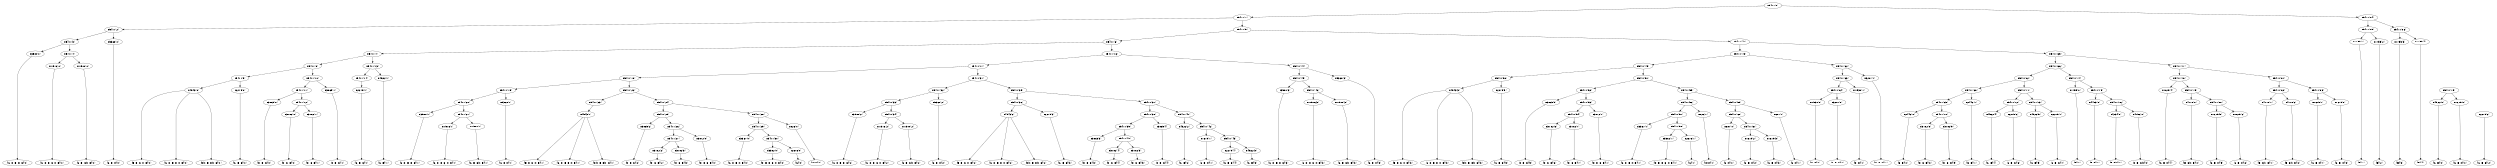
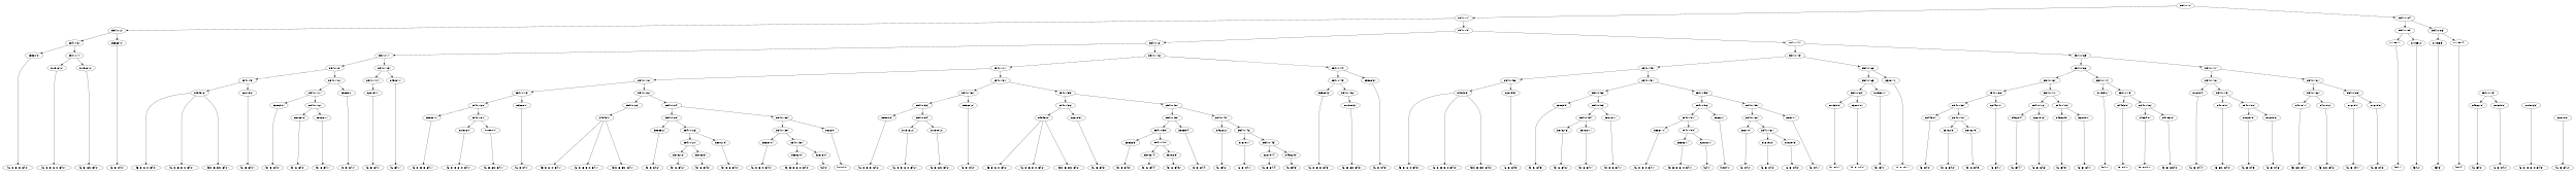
  digraph {
    "L5411(0)"
    "L5411(1)"
    "L5411(84)"
    "L5411(2)"
    "L5411(5)"
    "L5411(85)"
    "L5411(86)"
    "L5411(3)"
    "L5368(0)"
    "L5411(6)"
    "L5411(47)"
    "L1755(1)"
    "L1755(2)"
    "L1755(3)"
    "L1755(4)"
    "L3580(0)"
    "L5411(4)"
    "L5411(7)"
    "L5411(16)"
    "L5411(48)"
    "L5411(65)"
    "L-1516(0)"
    "L-1500(0)"
    "L5411(8)"
    "L5411(13)"
    "L5411(17)"
    "L5411(44)"
    "L5411(49)"
    "L5411(62)"
    "L5411(66)"
    "L5411(77)"
    "L5411(9)"
    "L5411(10)"
    "L5411(14)"
    "L4522(1)"
    "L5411(18)"
    "L5411(31)"
    "L5411(45)"
    "L5368(3)"
    "L5411(50)"
    "L5411(51)"
    "L5411(63)"
    "L3207(1)"
    "L5411(67)"
    "L5411(74)"
    "L5411(78)"
    "L5411(81)"
    "L4943(0)"
    "L2279(0)"
    "L5411(11)"
    "L3865(1)"
    "L5411(15)"
    "L2279(1)"
    "L5411(19)"
    "L5411(22)"
    "L5411(32)"
    "L5411(35)"
    "L3580(3)"
    "L5411(46)"
    "L4943(3)"
    "L2279(5)"
    "L5411(52)"
    "L5411(55)"
    "L5411(64)"
    "L-1530(1)"
    "L5411(68)"
    "L5411(71)"
    "L1755(0)"
    "L5411(75)"
    "L1619(4)"
    "L5411(79)"
    "L5411(82)"
    "L5411(83)"
    "L3865(0)"
    "L5411(12)"
    "L4522(0)"
    "L1619(0)"
    "L5411(20)"
    "L5368(1)"
    "L5411(23)"
    "L5411(24)"
    "L5411(33)"
    "L5368(2)"
    "L5411(36)"
    "L5411(37)"
    "L-1516(3)"
    "L-1500(3)"
    "L3865(5)"
    "L5411(53)"
    "L5411(56)"
    "L5411(59)"
    "L-1530(0)"
    "L3207(0)"
    "L5411(69)"
    "L2442(1)"
    "L5411(72)"
    "L5411(73)"
    "L4483(0)"
    "L5411(76)"
    "L4118(0)"
    "L5411(80)"
    "L4118(1)"
    "L4118(2)"
    "L1619(7)"
    "L1619(8)"
    "L3182(0)"
    "L3182(1)"
    "L3580(1)"
    "L5411(21)"
    "L4943(1)"
    "L2279(2)"
    "L5411(25)"
    "L5411(28)"
    "L3580(2)"
    "L5411(34)"
    "L4943(2)"
    "L2279(3)"
    "L5411(38)"
    "L5411(41)"
    "L5411(54)"
    "L3872(1)"
    "L5411(57)"
    "L826(1)"
    "L5411(60)"
    "L681(1)"
    "L2442(0)"
    "L5411(70)"
    "L4522(4)"
    "L2279(6)"
    "L4522(5)"
    "L2279(7)"
    "L4234(0)"
    "L4756(0)"
    "L1619(5)"
    "L1619(6)"
    "L-1516(1)"
    "L-1500(1)"
    "L3865(2)"
    "L5411(26)"
    "L5411(29)"
    "L826(0)"
    "L-1516(2)"
    "L-1500(2)"
    "L5411(39)"
    "L3865(4)"
    "L4522(2)"
    "L5411(42)"
    "L3182(6)"
    "L3182(7)"
    "L3367(1)"
    "L5411(58)"
    "L681(0)"
    "L5411(61)"
    "L3182(8)"
    "L3182(9)"
    "L5411(27)"
    "L3872(0)"
    "L3367(0)"
    "L5411(30)"
    "L3865(3)"
    "L5411(40)"
    "L1619(1)"
    "L5411(43)"
    "L3382(1)"
    "L2676(1)"
    "L1619(2)"
    "L1619(3)"
    "L3182(2)"
    "L3182(3)"
    "L3382(0)"
    "L2676(0)"
    "L3182(4)"
    "L3182(5)"
    "L2279(4)"
    "L4522(3)"
    "[C  D  E  F  G](0)"
    "[C  D  F  G  A  B](0)"
    "[C  E  Gis  B](0)"
    "[C  F  A](0)"
    "[E  F  G  A  B](0)"
    "[C  D  E  F  A  B](0)"
    "[Dis  E  Fis  G](0)"
    "[C  E  G](0)"
    "[D  F  G](0)"
    "[D  G  B](0)"
    "[D  G  B](1)"
    "[D  F  G](1)"
    "[C  E](0)"
    "[C  E  A](0)"
    "[C  E  G](1)"
    "[C  E](1)"
    "[C  D  E  F  G](1)"
    "[C  D  F  G  A  B](1)"
    "[C  E  Gis  B](1)"
    "[C  F  A](1)"
    "[E  F  G  A  B](1)"
    "[C  D  E  F  A  B](1)"
    "[Dis  E  Fis  G](1)"
    "[C  E  G](2)"
    "[D  F  G](2)"
    "[D  G  B](2)"
    "[D  G  B](3)"
    "[D  F  G  B](0)"
    "[C  D  E  A  B](0)"
    "[D  E  F  G  A  B](0)"
    "[C](0)"
    "[rest](0)"
    "[C  D  E  F  G](2)"
    "[C  D  F  G  A  B](2)"
    "[C  E  Gis  B](2)"
    "[C  F  A](2)"
    "[E  F  G  A  B](2)"
    "[C  D  E  F  A  B](2)"
    "[Dis  E  Fis  G](2)"
    "[C  E  G](3)"
    "[D  F  G](3)"
    "[D  G  B](4)"
    "[D  G  B](5)"
    "[D  F  G](4)"
    "[C  E](2)"
    "[C  E  A](1)"
    "[C  E  G](4)"
    "[C  E](3)"
    "[C  D  E  F  G](3)"
    "[C  D  F  G  A  B](3)"
    "[C  E  Gis  B](3)"
    "[C  F  A](3)"
    "[E  F  G  A  B](3)"
    "[C  D  E  F  A  B](3)"
    "[Dis  E  Fis  G](3)"
    "[C  E  G](5)"
    "[D  F  G](5)"
    "[D  G  B](6)"
    "[D  G  B](7)"
    "[D  F  G  B](1)"
    "[C  D  E  A  B](1)"
    "[D  E  F  G  A  B](1)"
    "[C](1)"
    "[rest](1)"
    "[C  A](0)"
    "[C  E  A](2)"
    "[C  E  A](3)"
    "[C  A](1)"
    "[D  F](0)"
    "[D  F  A](0)"
    "[D  F](1)"
    "[D  F  A](1)"
    "[G  B](0)"
    "[D  G  B](8)"
    "[D  G  B](9)"
    "[G  B](1)"
    "[C  E](4)"
    "[C  E  G](6)"
    "[C  E](5)"
    "[C  E  G](7)"
    "[E](0)"
    "[E  F](0)"
    "[E  Fis](0)"
    "[D  E  Gis](0)"
    "[C  E  A](4)"
    "[E  Gis  B](0)"
    "[C  E  A](5)"
    "[C  E  A](6)"
    "[E  Gis  B](1)"
    "[E  Gis  B](2)"
    "[C  E  A](7)"
    "[C  E  A](8)"
    "[E](1)"
    "[E](2)"
    "[E](3)"
    "[E](4)"
    subgraph sub_1 {
      rank=min
      "L5411(0)"
    }
    subgraph sub_2 {
      rank=same
      "L5411(1)"
      "L5411(84)"
    }
    subgraph sub_3 {
      rank=same
      "L5411(2)"
      "L5411(5)"
      "L5411(85)"
      "L5411(86)"
    }
    subgraph sub_4 {
      rank=same
      "L5411(3)"
      "L5368(0)"
      "L5411(6)"
      "L5411(47)"
      "L1755(1)"
      "L1755(2)"
      "L1755(3)"
      "L1755(4)"
    }
    subgraph sub_5 {
      rank=same
      "L3580(0)"
      "L5411(4)"
      "L5411(7)"
      "L5411(16)"
      "L5411(48)"
      "L5411(65)"
    }
    subgraph sub_6 {
      rank=same
      "L-1516(0)"
      "L-1500(0)"
      "L5411(8)"
      "L5411(13)"
      "L5411(17)"
      "L5411(44)"
      "L5411(49)"
      "L5411(62)"
      "L5411(66)"
      "L5411(77)"
    }
    subgraph sub_7 {
      rank=same
      "L5411(9)"
      "L5411(10)"
      "L5411(14)"
      "L4522(1)"
      "L5411(18)"
      "L5411(31)"
      "L5411(45)"
      "L5368(3)"
      "L5411(50)"
      "L5411(51)"
      "L5411(63)"
      "L3207(1)"
      "L5411(67)"
      "L5411(74)"
      "L5411(78)"
      "L5411(81)"
    }
    subgraph sub_8 {
      rank=same
      "L4943(0)"
      "L2279(0)"
      "L5411(11)"
      "L3865(1)"
      "L5411(15)"
      "L2279(1)"
      "L5411(19)"
      "L5411(22)"
      "L5411(32)"
      "L5411(35)"
      "L3580(3)"
      "L5411(46)"
      "L4943(3)"
      "L2279(5)"
      "L5411(52)"
      "L5411(55)"
      "L5411(64)"
      "L-1530(1)"
      "L5411(68)"
      "L5411(71)"
      "L1755(0)"
      "L5411(75)"
      "L1619(4)"
      "L5411(79)"
      "L5411(82)"
      "L5411(83)"
    }
    subgraph sub_9 {
      rank=same
      "L3865(0)"
      "L5411(12)"
      "L4522(0)"
      "L1619(0)"
      "L5411(20)"
      "L5368(1)"
      "L5411(23)"
      "L5411(24)"
      "L5411(33)"
      "L5368(2)"
      "L5411(36)"
      "L5411(37)"
      "L-1516(3)"
      "L-1500(3)"
      "L3865(5)"
      "L5411(53)"
      "L5411(56)"
      "L5411(59)"
      "L-1530(0)"
      "L3207(0)"
      "L5411(69)"
      "L2442(1)"
      "L5411(72)"
      "L5411(73)"
      "L4483(0)"
      "L5411(76)"
      "L4118(0)"
      "L5411(80)"
      "L4118(1)"
      "L4118(2)"
      "L1619(7)"
      "L1619(8)"
    }
    subgraph sub_10 {
      rank=same
      "L3182(0)"
      "L3182(1)"
      "L3580(1)"
      "L5411(21)"
      "L4943(1)"
      "L2279(2)"
      "L5411(25)"
      "L5411(28)"
      "L3580(2)"
      "L5411(34)"
      "L4943(2)"
      "L2279(3)"
      "L5411(38)"
      "L5411(41)"
      "L5411(54)"
      "L3872(1)"
      "L5411(57)"
      "L826(1)"
      "L5411(60)"
      "L681(1)"
      "L2442(0)"
      "L5411(70)"
      "L4522(4)"
      "L2279(6)"
      "L4522(5)"
      "L2279(7)"
      "L4234(0)"
      "L4756(0)"
      "L1619(5)"
      "L1619(6)"
    }
    subgraph sub_11 {
      rank=same
      "L-1516(1)"
      "L-1500(1)"
      "L3865(2)"
      "L5411(26)"
      "L5411(29)"
      "L826(0)"
      "L-1516(2)"
      "L-1500(2)"
      "L5411(39)"
      "L3865(4)"
      "L4522(2)"
      "L5411(42)"
      "L3182(6)"
      "L3182(7)"
      "L3367(1)"
      "L5411(58)"
      "L681(0)"
      "L5411(61)"
      "L3182(8)"
      "L3182(9)"
    }
    subgraph sub_12 {
      rank=same
      "L5411(27)"
      "L3872(0)"
      "L3367(0)"
      "L5411(30)"
      "L3865(3)"
      "L5411(40)"
      "L1619(1)"
      "L5411(43)"
      "L3382(1)"
      "L2676(1)"
      "L1619(2)"
      "L1619(3)"
    }
    subgraph sub_13 {
      rank=same
      "L3182(2)"
      "L3182(3)"
      "L3382(0)"
      "L2676(0)"
      "L3182(4)"
      "L3182(5)"
      "L2279(4)"
      "L4522(3)"
    }
    subgraph sub_14 {
      rank=max
      "[C  D  E  F  G](0)"
      "[C  D  F  G  A  B](0)"
      "[C  E  Gis  B](0)"
      "[C  F  A](0)"
      "[E  F  G  A  B](0)"
      "[C  D  E  F  A  B](0)"
      "[Dis  E  Fis  G](0)"
      "[C  E  G](0)"
      "[D  F  G](0)"
      "[D  G  B](0)"
      "[D  G  B](1)"
      "[D  F  G](1)"
      "[C  E](0)"
      "[C  E  A](0)"
      "[C  E  G](1)"
      "[C  E](1)"
      "[C  D  E  F  G](1)"
      "[C  D  F  G  A  B](1)"
      "[C  E  Gis  B](1)"
      "[C  F  A](1)"
      "[E  F  G  A  B](1)"
      "[C  D  E  F  A  B](1)"
      "[Dis  E  Fis  G](1)"
      "[C  E  G](2)"
      "[D  F  G](2)"
      "[D  G  B](2)"
      "[D  G  B](3)"
      "[D  F  G  B](0)"
      "[C  D  E  A  B](0)"
      "[D  E  F  G  A  B](0)"
      "[C](0)"
      "[rest](0)"
      "[C  D  E  F  G](2)"
      "[C  D  F  G  A  B](2)"
      "[C  E  Gis  B](2)"
      "[C  F  A](2)"
      "[E  F  G  A  B](2)"
      "[C  D  E  F  A  B](2)"
      "[Dis  E  Fis  G](2)"
      "[C  E  G](3)"
      "[D  F  G](3)"
      "[D  G  B](4)"
      "[D  G  B](5)"
      "[D  F  G](4)"
      "[C  E](2)"
      "[C  E  A](1)"
      "[C  E  G](4)"
      "[C  E](3)"
      "[C  D  E  F  G](3)"
      "[C  D  F  G  A  B](3)"
      "[C  E  Gis  B](3)"
      "[C  F  A](3)"
      "[E  F  G  A  B](3)"
      "[C  D  E  F  A  B](3)"
      "[Dis  E  Fis  G](3)"
      "[C  E  G](5)"
      "[D  F  G](5)"
      "[D  G  B](6)"
      "[D  G  B](7)"
      "[D  F  G  B](1)"
      "[C  D  E  A  B](1)"
      "[D  E  F  G  A  B](1)"
      "[C](1)"
      "[rest](1)"
      "[C  A](0)"
      "[C  E  A](2)"
      "[C  E  A](3)"
      "[C  A](1)"
      "[D  F](0)"
      "[D  F  A](0)"
      "[D  F](1)"
      "[D  F  A](1)"
      "[G  B](0)"
      "[D  G  B](8)"
      "[D  G  B](9)"
      "[G  B](1)"
      "[C  E](4)"
      "[C  E  G](6)"
      "[C  E](5)"
      "[C  E  G](7)"
      "[E](0)"
      "[E  F](0)"
      "[E  Fis](0)"
      "[D  E  Gis](0)"
      "[C  E  A](4)"
      "[E  Gis  B](0)"
      "[C  E  A](5)"
      "[C  E  A](6)"
      "[E  Gis  B](1)"
      "[E  Gis  B](2)"
      "[C  E  A](7)"
      "[C  E  A](8)"
      "[E](1)"
      "[E](2)"
      "[E](3)"
      "[E](4)"
    }
    "L5411(0)" -> "L5411(1)"
    "L5411(0)" -> "L5411(84)"
    "L5411(1)" -> "L5411(2)"
    "L5411(1)" -> "L5411(5)"
    "L5411(84)" -> "L5411(85)"
    "L5411(84)" -> "L5411(86)"
    "L5411(2)" -> "L5411(3)"
    "L5411(2)" -> "L5368(0)"
    "L5411(5)" -> "L5411(6)"
    "L5411(5)" -> "L5411(47)"
    "L5411(85)" -> "L1755(1)"
    "L5411(85)" -> "L1755(2)"
    "L5411(86)" -> "L1755(3)"
    "L5411(86)" -> "L1755(4)"
    "L5411(3)" -> "L3580(0)"
    "L5411(3)" -> "L5411(4)"
    "L5368(0)" -> "[C  F  A](0)"
    "L5411(6)" -> "L5411(7)"
    "L5411(6)" -> "L5411(16)"
    "L5411(47)" -> "L5411(48)"
    "L5411(47)" -> "L5411(65)"
    "L1755(1)" -> "[E](1)"
    "L1755(2)" -> "[E](2)"
    "L1755(3)" -> "[E](3)"
    "L1755(4)" -> "[E](4)"
    "L3580(0)" -> "[C  D  E  F  G](0)"
    "L5411(4)" -> "L-1516(0)"
    "L5411(4)" -> "L-1500(0)"
    "L5411(7)" -> "L5411(8)"
    "L5411(7)" -> "L5411(13)"
    "L5411(16)" -> "L5411(17)"
    "L5411(16)" -> "L5411(44)"
    "L5411(48)" -> "L5411(49)"
    "L5411(48)" -> "L5411(62)"
    "L5411(65)" -> "L5411(66)"
    "L5411(65)" -> "L5411(77)"
    "L-1516(0)" -> "[C  D  F  G  A  B](0)"
    "L-1500(0)" -> "[C  E  Gis  B](0)"
    "L5411(8)" -> "L5411(9)"
    "L5411(8)" -> "L5411(10)"
    "L5411(13)" -> "L5411(14)"
    "L5411(13)" -> "L4522(1)"
    "L5411(17)" -> "L5411(18)"
    "L5411(17)" -> "L5411(31)"
    "L5411(44)" -> "L5411(45)"
    "L5411(44)" -> "L5368(3)"
    "L5411(49)" -> "L5411(50)"
    "L5411(49)" -> "L5411(51)"
    "L5411(62)" -> "L5411(63)"
    "L5411(62)" -> "L3207(1)"
    "L5411(66)" -> "L5411(67)"
    "L5411(66)" -> "L5411(74)"
    "L5411(77)" -> "L5411(78)"
    "L5411(77)" -> "L5411(81)"
    "L5411(9)" -> "L4943(0)"
    "L5411(9)" -> "L2279(0)"
    "L5411(10)" -> "L5411(11)"
    "L5411(10)" -> "L3865(1)"
    "L5411(14)" -> "L2279(1)"
    "L4522(1)" -> "[C  E](1)"
    "L5411(18)" -> "L5411(19)"
    "L5411(18)" -> "L5411(22)"
    "L5411(31)" -> "L5411(32)"
    "L5411(31)" -> "L5411(35)"
    "L5411(45)" -> "L3580(3)"
    "L5411(45)" -> "L5411(46)"
    "L5368(3)" -> "[C  F  A](3)"
    "L5411(50)" -> "L4943(3)"
    "L5411(50)" -> "L2279(5)"
    "L5411(51)" -> "L5411(52)"
    "L5411(51)" -> "L5411(55)"
    "L5411(63)" -> "L5411(64)"
    "L5411(63)" -> "L-1530(1)"
    "L3207(1)" -> "[D  F  A](1)"
    "L5411(67)" -> "L5411(68)"
    "L5411(67)" -> "L5411(71)"
    "L5411(74)" -> "L1755(0)"
    "L5411(74)" -> "L5411(75)"
    "L5411(78)" -> "L1619(4)"
    "L5411(78)" -> "L5411(79)"
    "L5411(81)" -> "L5411(82)"
    "L5411(81)" -> "L5411(83)"
    "L4943(0)" -> "[E  F  G  A  B](0)"
    "L4943(0)" -> "[C  D  E  F  A  B](0)"
    "L4943(0)" -> "[Dis  E  Fis  G](0)"
    "L2279(0)" -> "[C  E  G](0)"
    "L5411(11)" -> "L3865(0)"
    "L5411(11)" -> "L5411(12)"
    "L3865(1)" -> "[D  F  G](1)"
    "L5411(15)" -> "L4522(0)"
    "L5411(15)" -> "L1619(0)"
    "L2279(1)" -> "[C  E  G](1)"
    "L5411(19)" -> "L5411(20)"
    "L5411(19)" -> "L5368(1)"
    "L5411(22)" -> "L5411(23)"
    "L5411(22)" -> "L5411(24)"
    "L5411(32)" -> "L5411(33)"
    "L5411(32)" -> "L5368(2)"
    "L5411(35)" -> "L5411(36)"
    "L5411(35)" -> "L5411(37)"
    "L3580(3)" -> "[C  D  E  F  G](3)"
-   "L5411(46)" -> "L-1516(3)"
    "L5411(46)" -> "L-1500(3)"
    "L4943(3)" -> "[E  F  G  A  B](3)"
    "L4943(3)" -> "[C  D  E  F  A  B](3)"
    "L4943(3)" -> "[Dis  E  Fis  G](3)"
    "L2279(5)" -> "[C  E  G](5)"
    "L5411(52)" -> "L3865(5)"
    "L5411(52)" -> "L5411(53)"
    "L5411(55)" -> "L5411(56)"
    "L5411(55)" -> "L5411(59)"
    "L5411(64)" -> "L-1530(0)"
    "L5411(64)" -> "L3207(0)"
    "L-1530(1)" -> "[D  F](1)"
    "L5411(68)" -> "L5411(69)"
    "L5411(68)" -> "L2442(1)"
    "L5411(71)" -> "L5411(72)"
    "L5411(71)" -> "L5411(73)"
    "L1755(0)" -> "[E](0)"
    "L5411(75)" -> "L4483(0)"
    "L5411(75)" -> "L5411(76)"
    "L1619(4)" -> "[C  E  A](4)"
    "L5411(79)" -> "L4118(0)"
    "L5411(79)" -> "L5411(80)"
    "L5411(82)" -> "L4118(1)"
    "L5411(82)" -> "L4118(2)"
    "L5411(83)" -> "L1619(7)"
    "L5411(83)" -> "L1619(8)"
    "L3865(0)" -> "[D  F  G](0)"
    "L5411(12)" -> "L3182(0)"
    "L5411(12)" -> "L3182(1)"
    "L4522(0)" -> "[C  E](0)"
    "L1619(0)" -> "[C  E  A](0)"
    "L5411(20)" -> "L3580(1)"
    "L5411(20)" -> "L5411(21)"
    "L5368(1)" -> "[C  F  A](1)"
    "L5411(23)" -> "L4943(1)"
    "L5411(24)" -> "L5411(25)"
    "L5411(24)" -> "L5411(28)"
    "L5411(33)" -> "L3580(2)"
    "L5411(33)" -> "L5411(34)"
    "L5368(2)" -> "[C  F  A](2)"
    "L5411(36)" -> "L4943(2)"
    "L5411(36)" -> "L2279(3)"
    "L5411(37)" -> "L5411(38)"
    "L5411(37)" -> "L5411(41)"
    "L-1516(3)" -> "[C  D  F  G  A  B](3)"
    "L-1500(3)" -> "[C  E  Gis  B](3)"
    "L3865(5)" -> "[D  F  G](5)"
    "L5411(53)" -> "L5411(54)"
    "L5411(53)" -> "L3872(1)"
    "L5411(56)" -> "L5411(57)"
    "L5411(56)" -> "L826(1)"
    "L5411(59)" -> "L5411(60)"
    "L5411(59)" -> "L681(1)"
    "L-1530(0)" -> "[D  F](0)"
    "L3207(0)" -> "[D  F  A](0)"
    "L5411(69)" -> "L2442(0)"
    "L5411(69)" -> "L5411(70)"
    "L2442(1)" -> "[G  B](1)"
    "L5411(72)" -> "L4522(4)"
    "L5411(72)" -> "L2279(6)"
    "L5411(73)" -> "L4522(5)"
    "L5411(73)" -> "L2279(7)"
    "L4483(0)" -> "[E  F](0)"
    "L5411(76)" -> "L4234(0)"
    "L5411(76)" -> "L4756(0)"
    "L4118(0)" -> "[E  Gis  B](0)"
    "L5411(80)" -> "L1619(5)"
    "L5411(80)" -> "L1619(6)"
    "L4118(1)" -> "[E  Gis  B](1)"
    "L4118(2)" -> "[E  Gis  B](2)"
    "L1619(7)" -> "[C  E  A](7)"
    "L1619(8)" -> "[C  E  A](8)"
    "L3182(0)" -> "[D  G  B](0)"
    "L3182(1)" -> "[D  G  B](1)"
    "L3580(1)" -> "[C  D  E  F  G](1)"
    "L5411(21)" -> "L-1516(1)"
    "L5411(21)" -> "L-1500(1)"
    "L4943(1)" -> "[E  F  G  A  B](1)"
    "L4943(1)" -> "[C  D  E  F  A  B](1)"
    "L4943(1)" -> "[Dis  E  Fis  G](1)"
    "L2279(2)" -> "[C  E  G](2)"
    "L5411(25)" -> "L3865(2)"
    "L5411(25)" -> "L5411(26)"
    "L5411(28)" -> "L5411(29)"
    "L5411(28)" -> "L826(0)"
    "L3580(2)" -> "[C  D  E  F  G](2)"
    "L5411(34)" -> "L-1516(2)"
    "L5411(34)" -> "L-1500(2)"
    "L4943(2)" -> "[E  F  G  A  B](2)"
    "L4943(2)" -> "[C  D  E  F  A  B](2)"
    "L4943(2)" -> "[Dis  E  Fis  G](2)"
    "L2279(3)" -> "[C  E  G](3)"
    "L5411(38)" -> "L5411(39)"
    "L5411(38)" -> "L3865(4)"
    "L5411(41)" -> "L4522(2)"
    "L5411(41)" -> "L5411(42)"
    "L5411(54)" -> "L3182(6)"
    "L5411(54)" -> "L3182(7)"
    "L3872(1)" -> "[D  F  G  B](1)"
    "L5411(57)" -> "L3367(1)"
    "L5411(57)" -> "L5411(58)"
    "L826(1)" -> "[rest](1)"
    "L5411(60)" -> "L681(0)"
    "L5411(60)" -> "L5411(61)"
    "L681(1)" -> "[C  A](1)"
    "L2442(0)" -> "[G  B](0)"
    "L5411(70)" -> "L3182(8)"
    "L5411(70)" -> "L3182(9)"
    "L4522(4)" -> "[C  E](4)"
    "L2279(6)" -> "[C  E  G](6)"
    "L4522(5)" -> "[C  E](5)"
    "L2279(7)" -> "[C  E  G](7)"
    "L4234(0)" -> "[E  Fis](0)"
    "L4756(0)" -> "[D  E  Gis](0)"
    "L1619(5)" -> "[C  E  A](5)"
    "L1619(6)" -> "[C  E  A](6)"
    "L-1516(1)" -> "[C  D  F  G  A  B](1)"
    "L-1500(1)" -> "[C  E  Gis  B](1)"
    "L3865(2)" -> "[D  F  G](2)"
    "L5411(26)" -> "L5411(27)"
    "L5411(26)" -> "L3872(0)"
    "L5411(29)" -> "L3367(0)"
    "L5411(29)" -> "L5411(30)"
    "L826(0)" -> "[rest](0)"
    "L-1516(2)" -> "[C  D  F  G  A  B](2)"
    "L-1500(2)" -> "[C  E  Gis  B](2)"
    "L5411(39)" -> "L3865(3)"
    "L5411(39)" -> "L5411(40)"
    "L3865(4)" -> "[D  F  G](4)"
    "L4522(2)" -> "[C  E](2)"
    "L5411(42)" -> "L1619(1)"
    "L5411(42)" -> "L5411(43)"
    "L3182(6)" -> "[D  G  B](6)"
    "L3182(7)" -> "[D  G  B](7)"
    "L3367(1)" -> "[C  D  E  A  B](1)"
    "L5411(58)" -> "L3382(1)"
    "L5411(58)" -> "L2676(1)"
    "L681(0)" -> "[C  A](0)"
    "L5411(61)" -> "L1619(2)"
    "L5411(61)" -> "L1619(3)"
    "L3182(8)" -> "[D  G  B](8)"
    "L3182(9)" -> "[D  G  B](9)"
    "L5411(27)" -> "L3182(2)"
    "L5411(27)" -> "L3182(3)"
    "L3872(0)" -> "[D  F  G  B](0)"
    "L3367(0)" -> "[C  D  E  A  B](0)"
    "L5411(30)" -> "L3382(0)"
    "L5411(30)" -> "L2676(0)"
    "L3865(3)" -> "[D  F  G](3)"
    "L5411(40)" -> "L3182(4)"
    "L5411(40)" -> "L3182(5)"
    "L1619(1)" -> "[C  E  A](1)"
    "L5411(43)" -> "L2279(4)"
    "L5411(43)" -> "L4522(3)"
    "L3382(1)" -> "[D  E  F  G  A  B](1)"
    "L2676(1)" -> "[C](1)"
    "L1619(2)" -> "[C  E  A](2)"
    "L1619(3)" -> "[C  E  A](3)"
    "L3182(2)" -> "[D  G  B](2)"
    "L3182(3)" -> "[D  G  B](3)"
    "L3382(0)" -> "[D  E  F  G  A  B](0)"
    "L2676(0)" -> "[C](0)"
    "L3182(4)" -> "[D  G  B](4)"
    "L3182(5)" -> "[D  G  B](5)"
    "L2279(4)" -> "[C  E  G](4)"
    "L4522(3)" -> "[C  E](3)"
  }
